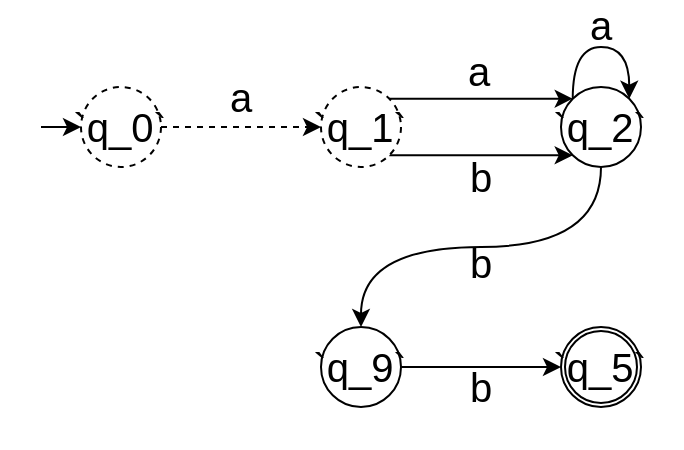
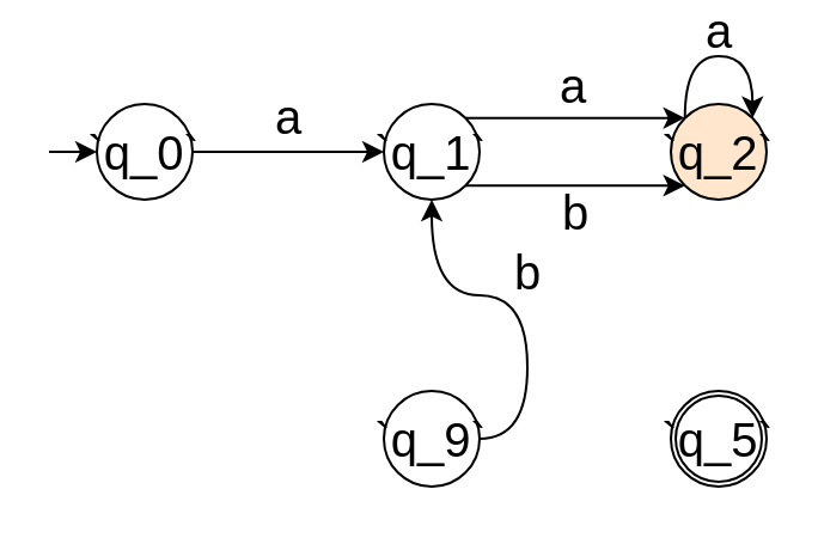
  <mxCell id="0" />
  <mxCell id="1" parent="0" />
  <mxCell id="2" value="" style="ellipse;whiteSpace=wrap;html=1;labelBackgroundColor=none;fontSize=20;fillColor=none;" vertex="1" parent="1"><mxGeometry x="282" y="162" width="36" height="36" as="geometry" /></mxCell>
- <mxCell id="3" value="a" style="edgeStyle=orthogonalEdgeStyle;rounded=0;orthogonalLoop=1;jettySize=auto;html=1;exitX=1;exitY=0.5;exitDx=0;exitDy=0;fontSize=20;dashed=1;" edge="1" parent="1" source="4" target="8"><mxGeometry y="15" relative="1" as="geometry"><mxPoint as="offset" /></mxGeometry></mxCell>
- <mxCell id="4" value="`q_0`" style="ellipse;whiteSpace=wrap;html=1;fontSize=20;dashed=1;" vertex="1" parent="1"><mxGeometry x="40" y="40" width="40" height="40" as="geometry" /></mxCell>
+ <mxCell id="3" value="a" style="edgeStyle=orthogonalEdgeStyle;rounded=0;orthogonalLoop=1;jettySize=auto;html=1;exitX=1;exitY=0.5;exitDx=0;exitDy=0;fontSize=20;" edge="1" parent="1" source="4" target="8"><mxGeometry y="15" relative="1" as="geometry"><mxPoint as="offset" /></mxGeometry></mxCell>
+ <mxCell id="4" value="`q_0`" style="ellipse;whiteSpace=wrap;html=1;fontSize=20;" vertex="1" parent="1"><mxGeometry x="40" y="40" width="40" height="40" as="geometry" /></mxCell>
  <mxCell id="5" value="" style="endArrow=classic;html=1;entryX=0;entryY=0.5;entryDx=0;entryDy=0;" edge="1" parent="1" target="4"><mxGeometry width="50" height="50" relative="1" as="geometry"><mxPoint x="20" y="60" as="sourcePoint" /><mxPoint x="30" y="120" as="targetPoint" /></mxGeometry></mxCell>
  <mxCell id="6" value="a" style="edgeStyle=orthogonalEdgeStyle;curved=1;orthogonalLoop=1;jettySize=auto;html=1;exitX=1;exitY=0;exitDx=0;exitDy=0;entryX=0;entryY=0;entryDx=0;entryDy=0;fontSize=20;labelBackgroundColor=none;" edge="1" parent="1" source="8" target="10"><mxGeometry x="-0.022" y="14" relative="1" as="geometry"><Array as="points"><mxPoint x="240" y="46" /><mxPoint x="240" y="46" /></Array><mxPoint as="offset" /></mxGeometry></mxCell>
  <mxCell id="7" value="b" style="edgeStyle=orthogonalEdgeStyle;curved=1;orthogonalLoop=1;jettySize=auto;html=1;exitX=1;exitY=1;exitDx=0;exitDy=0;entryX=0;entryY=1;entryDx=0;entryDy=0;fontSize=20;labelBackgroundColor=none;" edge="1" parent="1" source="8" target="10"><mxGeometry y="-11" relative="1" as="geometry"><mxPoint as="offset" /></mxGeometry></mxCell>
- <mxCell id="8" value="`q_1`" style="ellipse;whiteSpace=wrap;html=1;fontSize=20;dashed=1;" vertex="1" parent="1"><mxGeometry x="160" y="40" width="40" height="40" as="geometry" /></mxCell>
- <mxCell id="9" value="b" style="edgeStyle=orthogonalEdgeStyle;curved=1;orthogonalLoop=1;jettySize=auto;html=1;exitX=0.5;exitY=1;exitDx=0;exitDy=0;entryX=0.5;entryY=0;entryDx=0;entryDy=0;fontSize=20;labelBackgroundColor=none;" edge="1" parent="1" source="10" target="12"><mxGeometry y="8" relative="1" as="geometry"><mxPoint as="offset" /></mxGeometry></mxCell>
- <mxCell id="10" value="`q_2`" style="ellipse;whiteSpace=wrap;html=1;fontSize=20;" vertex="1" parent="1"><mxGeometry x="280" y="40" width="40" height="40" as="geometry" /></mxCell>
- <mxCell id="11" value="b" style="edgeStyle=orthogonalEdgeStyle;curved=1;orthogonalLoop=1;jettySize=auto;html=1;exitX=1;exitY=0.5;exitDx=0;exitDy=0;entryX=0;entryY=0.5;entryDx=0;entryDy=0;fontSize=20;labelBackgroundColor=none;" edge="1" parent="1" source="12" target="13"><mxGeometry y="-10" relative="1" as="geometry"><mxPoint as="offset" /></mxGeometry></mxCell>
+ <mxCell id="8" value="`q_1`" style="ellipse;whiteSpace=wrap;html=1;fontSize=20;" vertex="1" parent="1"><mxGeometry x="160" y="40" width="40" height="40" as="geometry" /></mxCell>
+ <mxCell id="10" value="`q_2`" style="ellipse;whiteSpace=wrap;html=1;fontSize=20;fillColor=#ffe6cc;" vertex="1" parent="1"><mxGeometry x="280" y="40" width="40" height="40" as="geometry" /></mxCell>
+ <mxCell id="11" value="b" style="edgeStyle=orthogonalEdgeStyle;curved=1;orthogonalLoop=1;jettySize=auto;html=1;exitX=1;exitY=0.5;exitDx=0;exitDy=0;fontSize=20;labelBackgroundColor=none;" edge="1" parent="1" source="12" target="8"><mxGeometry y="-10" relative="1" as="geometry"><mxPoint as="offset" /></mxGeometry></mxCell>
  <mxCell id="12" value="`q_9`" style="ellipse;whiteSpace=wrap;html=1;fontSize=20;" vertex="1" parent="1"><mxGeometry x="160" y="160" width="40" height="40" as="geometry" /></mxCell>
  <mxCell id="13" value="`q_5`" style="ellipse;whiteSpace=wrap;html=1;fontSize=20;fillColor=none;" vertex="1" parent="1"><mxGeometry x="280" y="160" width="40" height="40" as="geometry" /></mxCell>
  <mxCell id="14" style="edgeStyle=orthogonalEdgeStyle;curved=1;orthogonalLoop=1;jettySize=auto;html=1;exitX=0;exitY=0;exitDx=0;exitDy=0;entryX=1;entryY=0;entryDx=0;entryDy=0;labelBackgroundColor=none;fontSize=20;" edge="1" parent="1" source="10" target="10"><mxGeometry relative="1" as="geometry"><Array as="points"><mxPoint x="286" y="20" /><mxPoint x="314" y="20" /></Array></mxGeometry></mxCell>
  <mxCell id="15" value="a" style="edgeLabel;html=1;align=center;verticalAlign=middle;resizable=0;points=[];fontSize=20;labelBackgroundColor=none;" vertex="1" connectable="0" parent="14"><mxGeometry x="-0.071" relative="1" as="geometry"><mxPoint x="2.75" y="-12" as="offset" /></mxGeometry></mxCell>
